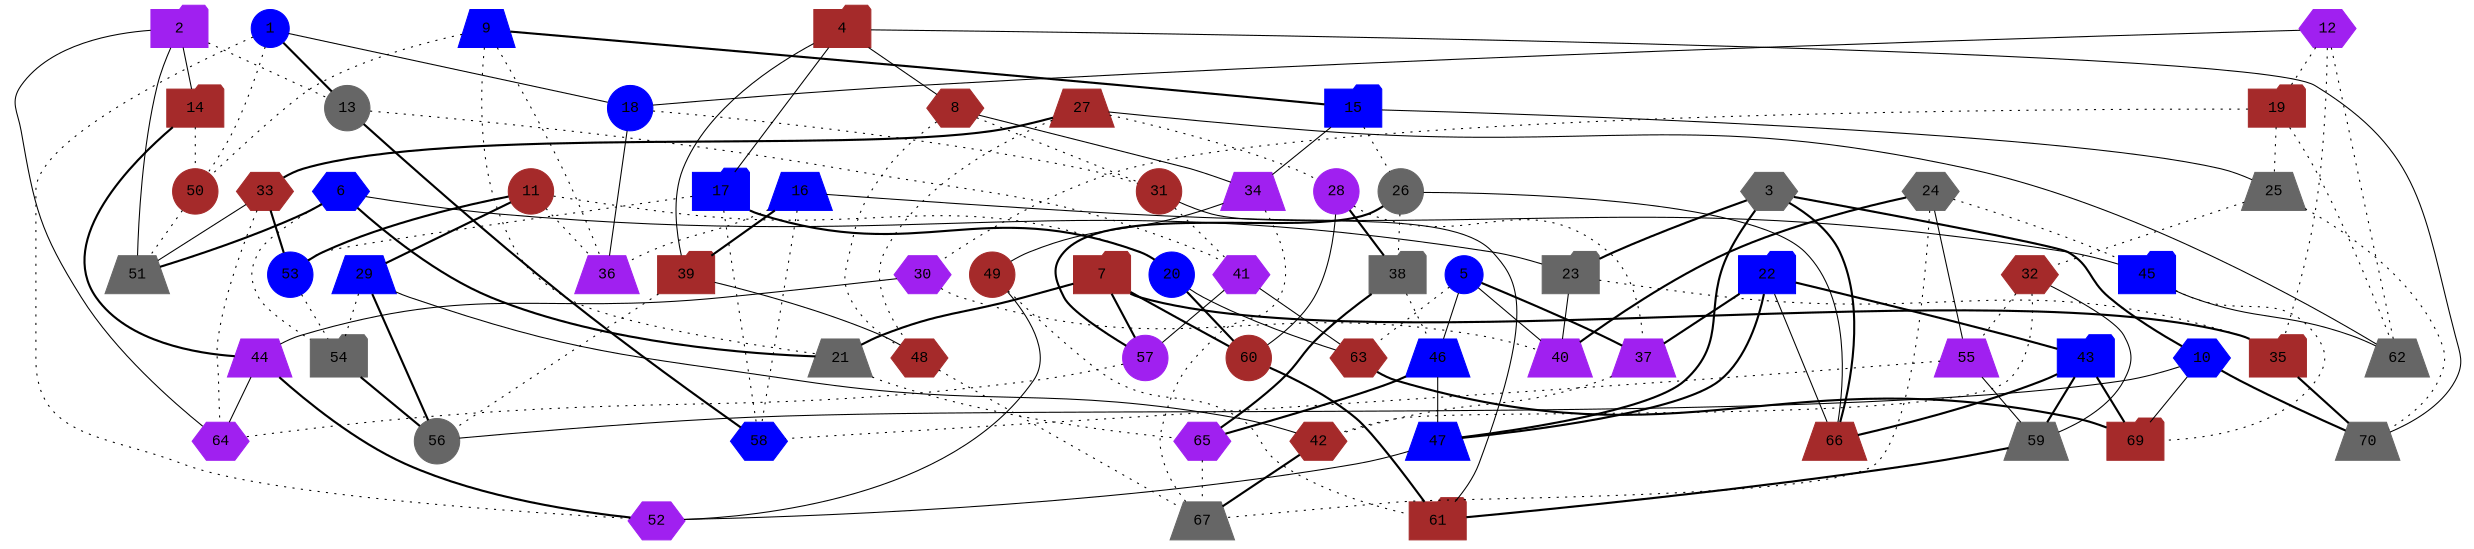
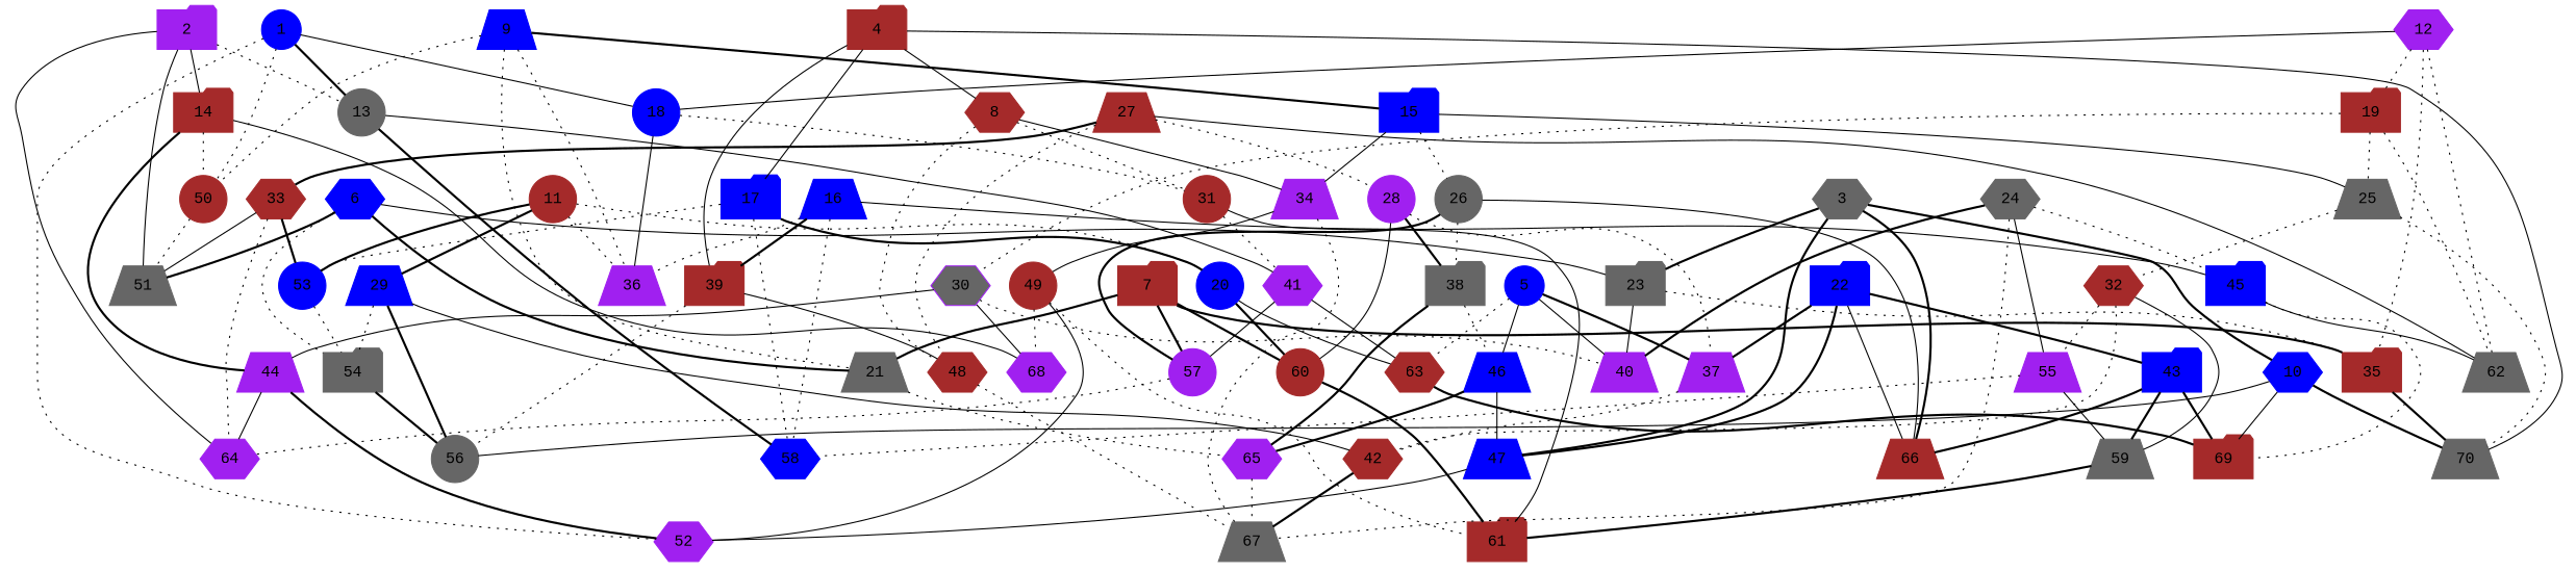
  graph {
    fontname="Liberation Mono"
    node [color=brown fontname="Liberation Mono" shape=trapezium style=filled]
    edge [fontname="Liberation Mono" style=dotted]
    1 [color=blue shape=circle]
    13 [color=gray40 shape=circle]
    18 [color=blue shape=circle]
    50 [shape=circle]
    52 [color=purple shape=hexagon]
    41 [color=purple shape=hexagon]
    58 [color=blue shape=hexagon]
    31 [shape=circle]
    36 [color=purple]
    51 [color=gray40]
    2 [color=purple shape=folder]
    14 [shape=folder]
    64 [color=purple shape=hexagon]
    44 [color=purple]
+   68 [color=purple shape=hexagon]
    3 [color=gray40 shape=hexagon]
    10 [color=blue shape=hexagon]
    23 [color=gray40 shape=folder]
    47 [color=blue]
    66
    70 [color=gray40]
    56 [color=gray40 shape=circle]
    69 [shape=folder]
    40 [color=purple]
    35 [shape=folder]
    4 [shape=folder]
    8 [shape=hexagon]
    17 [color=blue shape=folder]
    39 [shape=folder]
    34 [color=purple]
    48 [shape=hexagon]
    20 [color=blue shape=circle]
    53 [color=blue shape=circle]
    5 [color=blue shape=circle]
    37 [color=purple]
    46 [color=blue]
    63 [shape=hexagon]
    42 [shape=hexagon]
    65 [color=purple shape=hexagon]
    6 [color=blue shape=hexagon]
    21 [color=gray40]
    54 [color=gray40 shape=folder]
    7 [shape=folder]
    57 [color=purple shape=circle]
    60 [shape=circle]
    61 [shape=folder]
    67 [color=gray40]
    49 [shape=circle]
    9 [color=blue]
    15 [color=blue shape=folder]
    25 [color=gray40]
    26 [color=gray40 shape=circle]
    11 [shape=circle]
    29 [color=blue]
    12 [color=purple shape=hexagon]
    19 [shape=folder]
    62 [color=gray40]
-   30 [color=purple shape=hexagon]
+   30 [color=purple shape=hexagon fillcolor=gray40]
    32 [shape=hexagon]
    38 [color=gray40 shape=folder]
    16 [color=blue]
    45 [color=blue shape=folder]
    22 [color=blue shape=folder]
    43 [color=blue shape=folder]
    59 [color=gray40]
    24 [color=gray40 shape=hexagon]
    55 [color=purple]
    27
    28 [color=purple shape=circle]
    33 [shape=hexagon]
    1 -- 13 [style=bold]
    1 -- 18 [style=solid]
    1 -- 50
    1 -- 52
-   13 -- 41
+   13 -- 41 [style=solid]
    13 -- 58 [style=bold]
    18 -- 31
    18 -- 36 [style=solid]
    50 -- 51
    41 -- 63 [style=solid]
    41 -- 57 [style=solid]
    31 -- 41
    31 -- 61 [style=solid]
    2 -- 13
    2 -- 51 [style=solid]
    2 -- 14 [style=solid]
    2 -- 64 [style=solid]
    14 -- 50
    14 -- 44 [style=bold]
+   14 -- 68 [style=solid]
    44 -- 52 [style=bold]
    44 -- 64 [style=solid]
    3 -- 10 [style=bold]
    3 -- 23 [style=bold]
    3 -- 47 [style=bold]
    3 -- 66 [style=bold]
    10 -- 70 [style=bold]
    10 -- 56 [style=solid]
    10 -- 69 [style=solid]
    23 -- 40 [style=solid]
    23 -- 35
    47 -- 52 [style=solid]
    35 -- 70 [style=bold]
    4 -- 70 [style=solid]
    4 -- 8 [style=solid]
    4 -- 17 [style=solid]
    4 -- 39 [style=solid]
    8 -- 31
    8 -- 34 [style=solid]
    8 -- 48
    17 -- 58
    17 -- 20 [style=bold]
    17 -- 53
    39 -- 56
    39 -- 48 [style=solid]
    34 -- 67
    34 -- 49 [style=solid]
    48 -- 67
    20 -- 63 [style=solid]
    20 -- 60 [style=bold]
    53 -- 54
    5 -- 40 [style=solid]
    5 -- 37 [style=bold]
    5 -- 46 [style=solid]
    5 -- 63
    37 -- 42
    46 -- 47 [style=solid]
    46 -- 65 [style=bold]
    63 -- 69 [style=bold]
    42 -- 67 [style=bold]
    65 -- 67
    6 -- 51 [style=bold]
    6 -- 23 [style=solid]
    6 -- 21 [style=bold]
    6 -- 54
    21 -- 65
    54 -- 56 [style=bold]
    7 -- 35 [style=bold]
    7 -- 21 [style=bold]
    7 -- 57 [style=bold]
    7 -- 60 [style=bold]
    57 -- 64
    60 -- 61 [style=bold]
    49 -- 52 [style=solid]
+   49 -- 68
    49 -- 61
    9 -- 50
    9 -- 36
    9 -- 21
    9 -- 15 [style=bold]
    15 -- 34 [style=solid]
    15 -- 25 [style=solid]
    15 -- 26
    25 -- 70
    25 -- 32
    26 -- 66 [style=solid]
    26 -- 57 [style=bold]
    26 -- 38
    11 -- 36
    11 -- 20
    11 -- 53 [style=bold]
    11 -- 29 [style=bold]
    29 -- 56 [style=bold]
    29 -- 42 [style=solid]
    29 -- 54
    12 -- 18 [style=solid]
    12 -- 35
    12 -- 19
    12 -- 62
    19 -- 25
    19 -- 62
    19 -- 30
    30 -- 44 [style=solid]
+   30 -- 68 [style=solid]
    30 -- 40
    32 -- 42
    32 -- 59 [style=solid]
    32 -- 55
    38 -- 46
    38 -- 65 [style=bold]
    16 -- 58
    16 -- 36
    16 -- 39 [style=bold]
    16 -- 45 [style=solid]
    45 -- 69
    45 -- 62 [style=solid]
    22 -- 47 [style=bold]
    22 -- 66 [style=solid]
    22 -- 37 [style=bold]
    22 -- 43 [style=bold]
    43 -- 66 [style=bold]
    43 -- 69 [style=bold]
    43 -- 59 [style=bold]
    59 -- 61 [style=bold]
    24 -- 40 [style=bold]
    24 -- 67
    24 -- 45
    24 -- 55 [style=solid]
    55 -- 58
    55 -- 59 [style=solid]
    27 -- 48
    27 -- 62 [style=solid]
    27 -- 28
    27 -- 33 [style=bold]
    28 -- 37
    28 -- 60 [style=solid]
    28 -- 38 [style=bold]
    33 -- 51 [style=solid]
    33 -- 64
    33 -- 53 [style=bold]
  }
